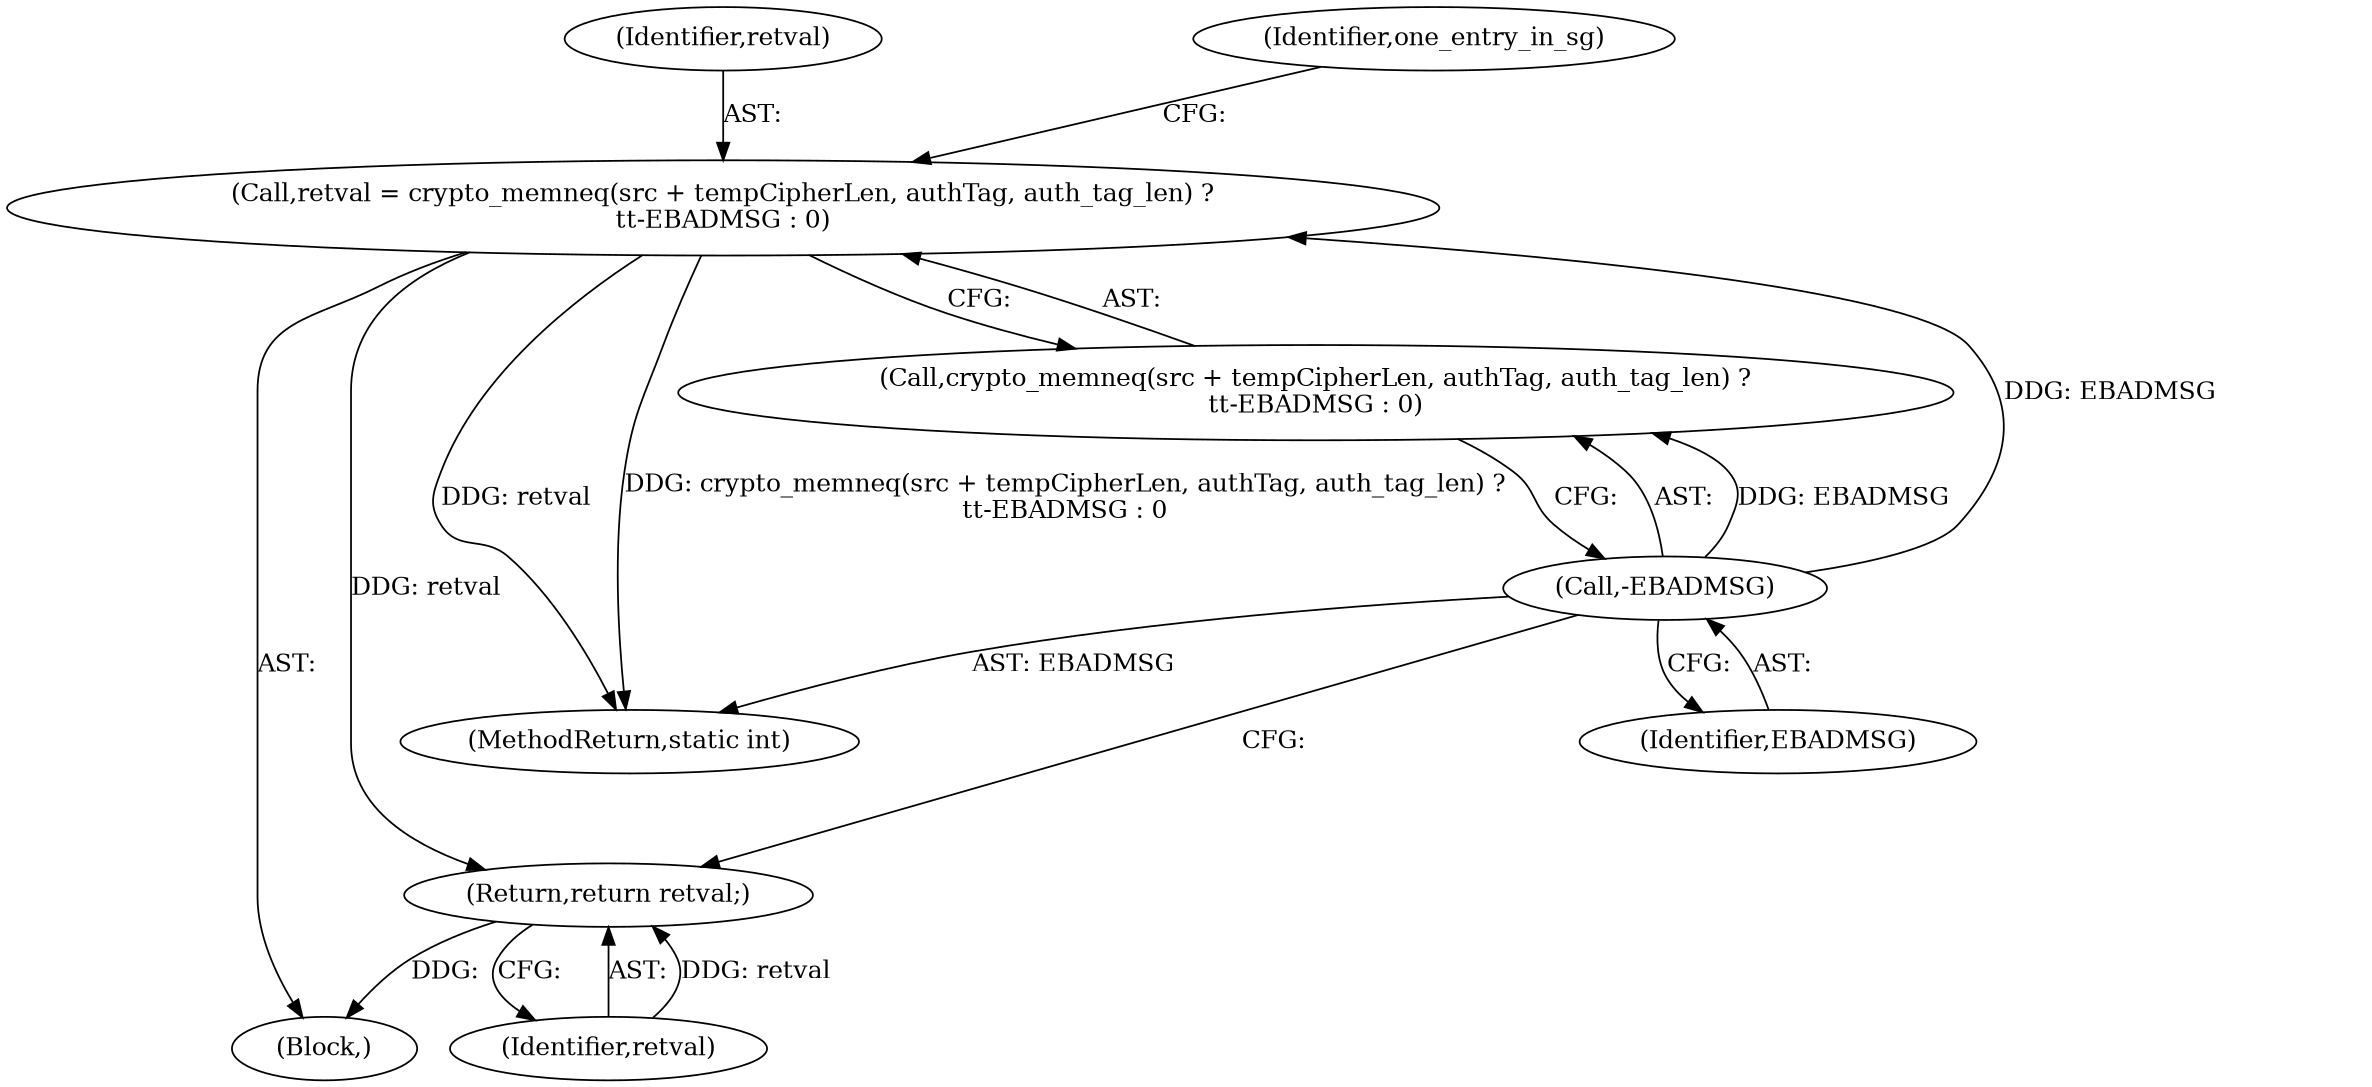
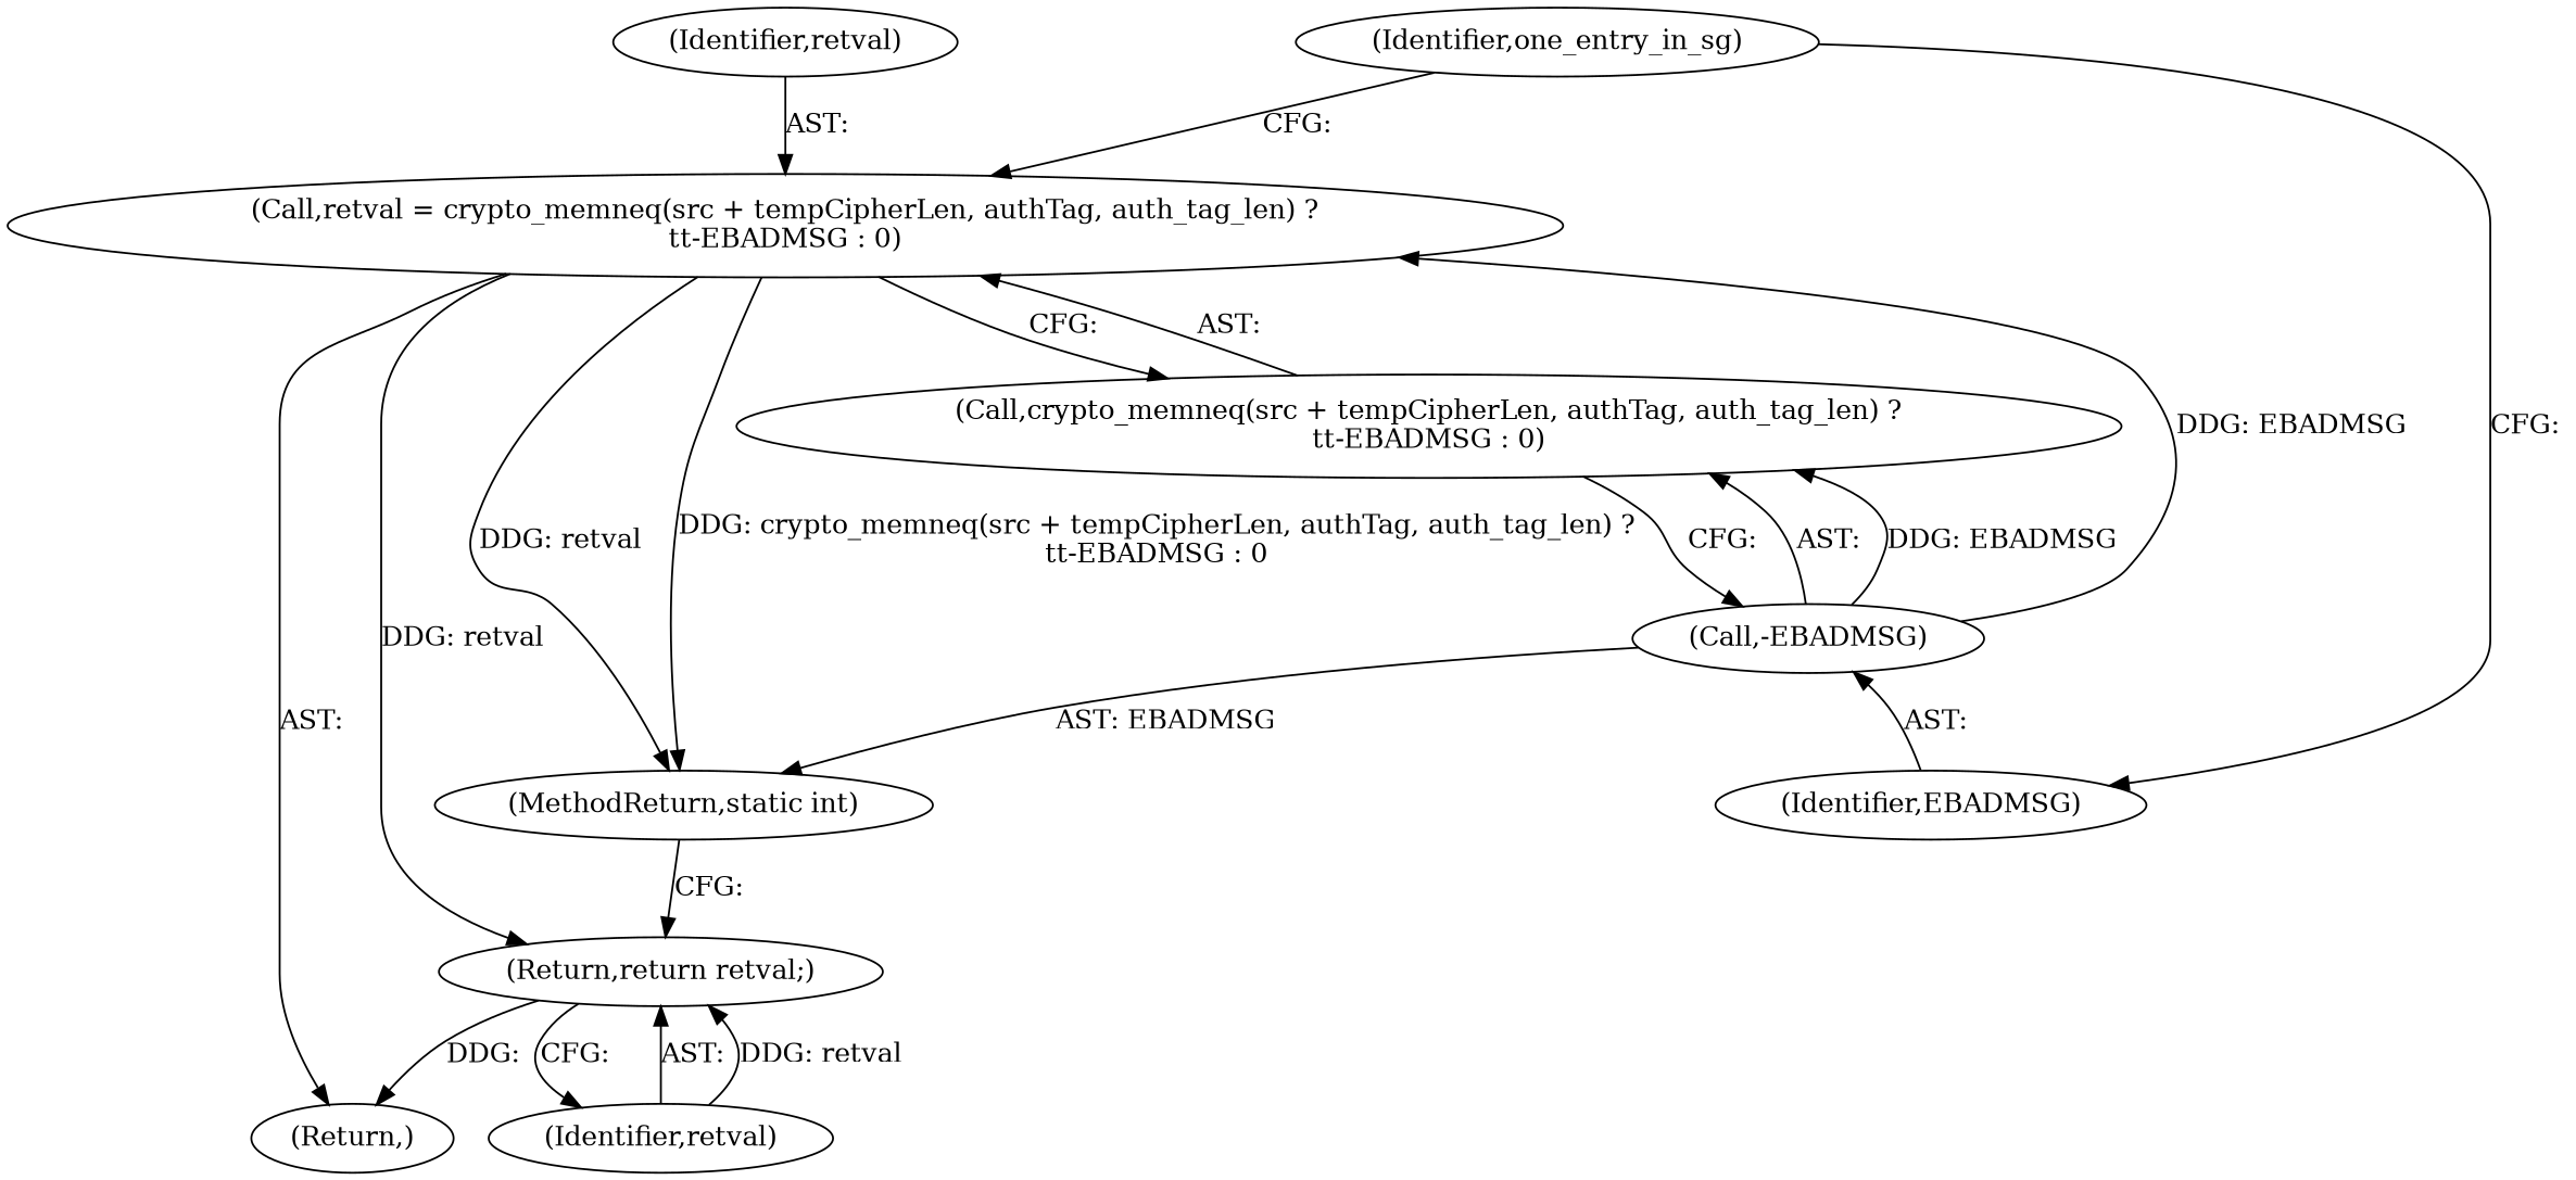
  digraph {
    n1 [label="(Call,retval = crypto_memneq(src + tempCipherLen, authTag, auth_tag_len) ?\n\t\t-EBADMSG : 0)"]
    n2 [label="(Return,return retval;)"]
    n3 [label="(MethodReturn,static int)"]
-   n4 [label="(Block,)"]
+   n4 [label="(Return,)"]
    n5 [label="(Call,crypto_memneq(src + tempCipherLen, authTag, auth_tag_len) ?\n\t\t-EBADMSG : 0)"]
    n6 [label="(Identifier,retval)"]
    n7 [label="(Call,-EBADMSG)"]
    n8 [label="(Identifier,EBADMSG)"]
    n9 [label="(Identifier,retval)"]
    n10 [label="(Identifier,one_entry_in_sg)"]
    n1 -> n2 [label="DDG: retval"]
    n1 -> n3 [label="DDG: retval"]
    n1 -> n3 [label="DDG: crypto_memneq(src + tempCipherLen, authTag, auth_tag_len) ?\n\t\t-EBADMSG : 0"]
    n1 -> n4 [label="AST: "]
    n1 -> n5 [label="CFG: "]
    n2 -> n4 [label="DDG: "]
    n2 -> n6 [label="CFG: "]
-   n7 -> n2 [label="CFG: "]
+   n3 -> n2 [label="CFG: "]
    n5 -> n1 [label="AST: "]
    n5 -> n7 [label="CFG: "]
    n6 -> n2 [label="AST: "]
    n6 -> n2 [label="DDG: retval"]
    n7 -> n1 [label="DDG: EBADMSG"]
    n7 -> n3 [label="AST: EBADMSG"]
    n7 -> n5 [label="AST: "]
    n7 -> n5 [label="DDG: EBADMSG"]
-   n7 -> n8 [label="CFG: "]
+   n10 -> n8 [label="CFG: "]
    n8 -> n7 [label="AST: "]
    n9 -> n1 [label="AST: "]
    n10 -> n1 [label="CFG: "]
  }
